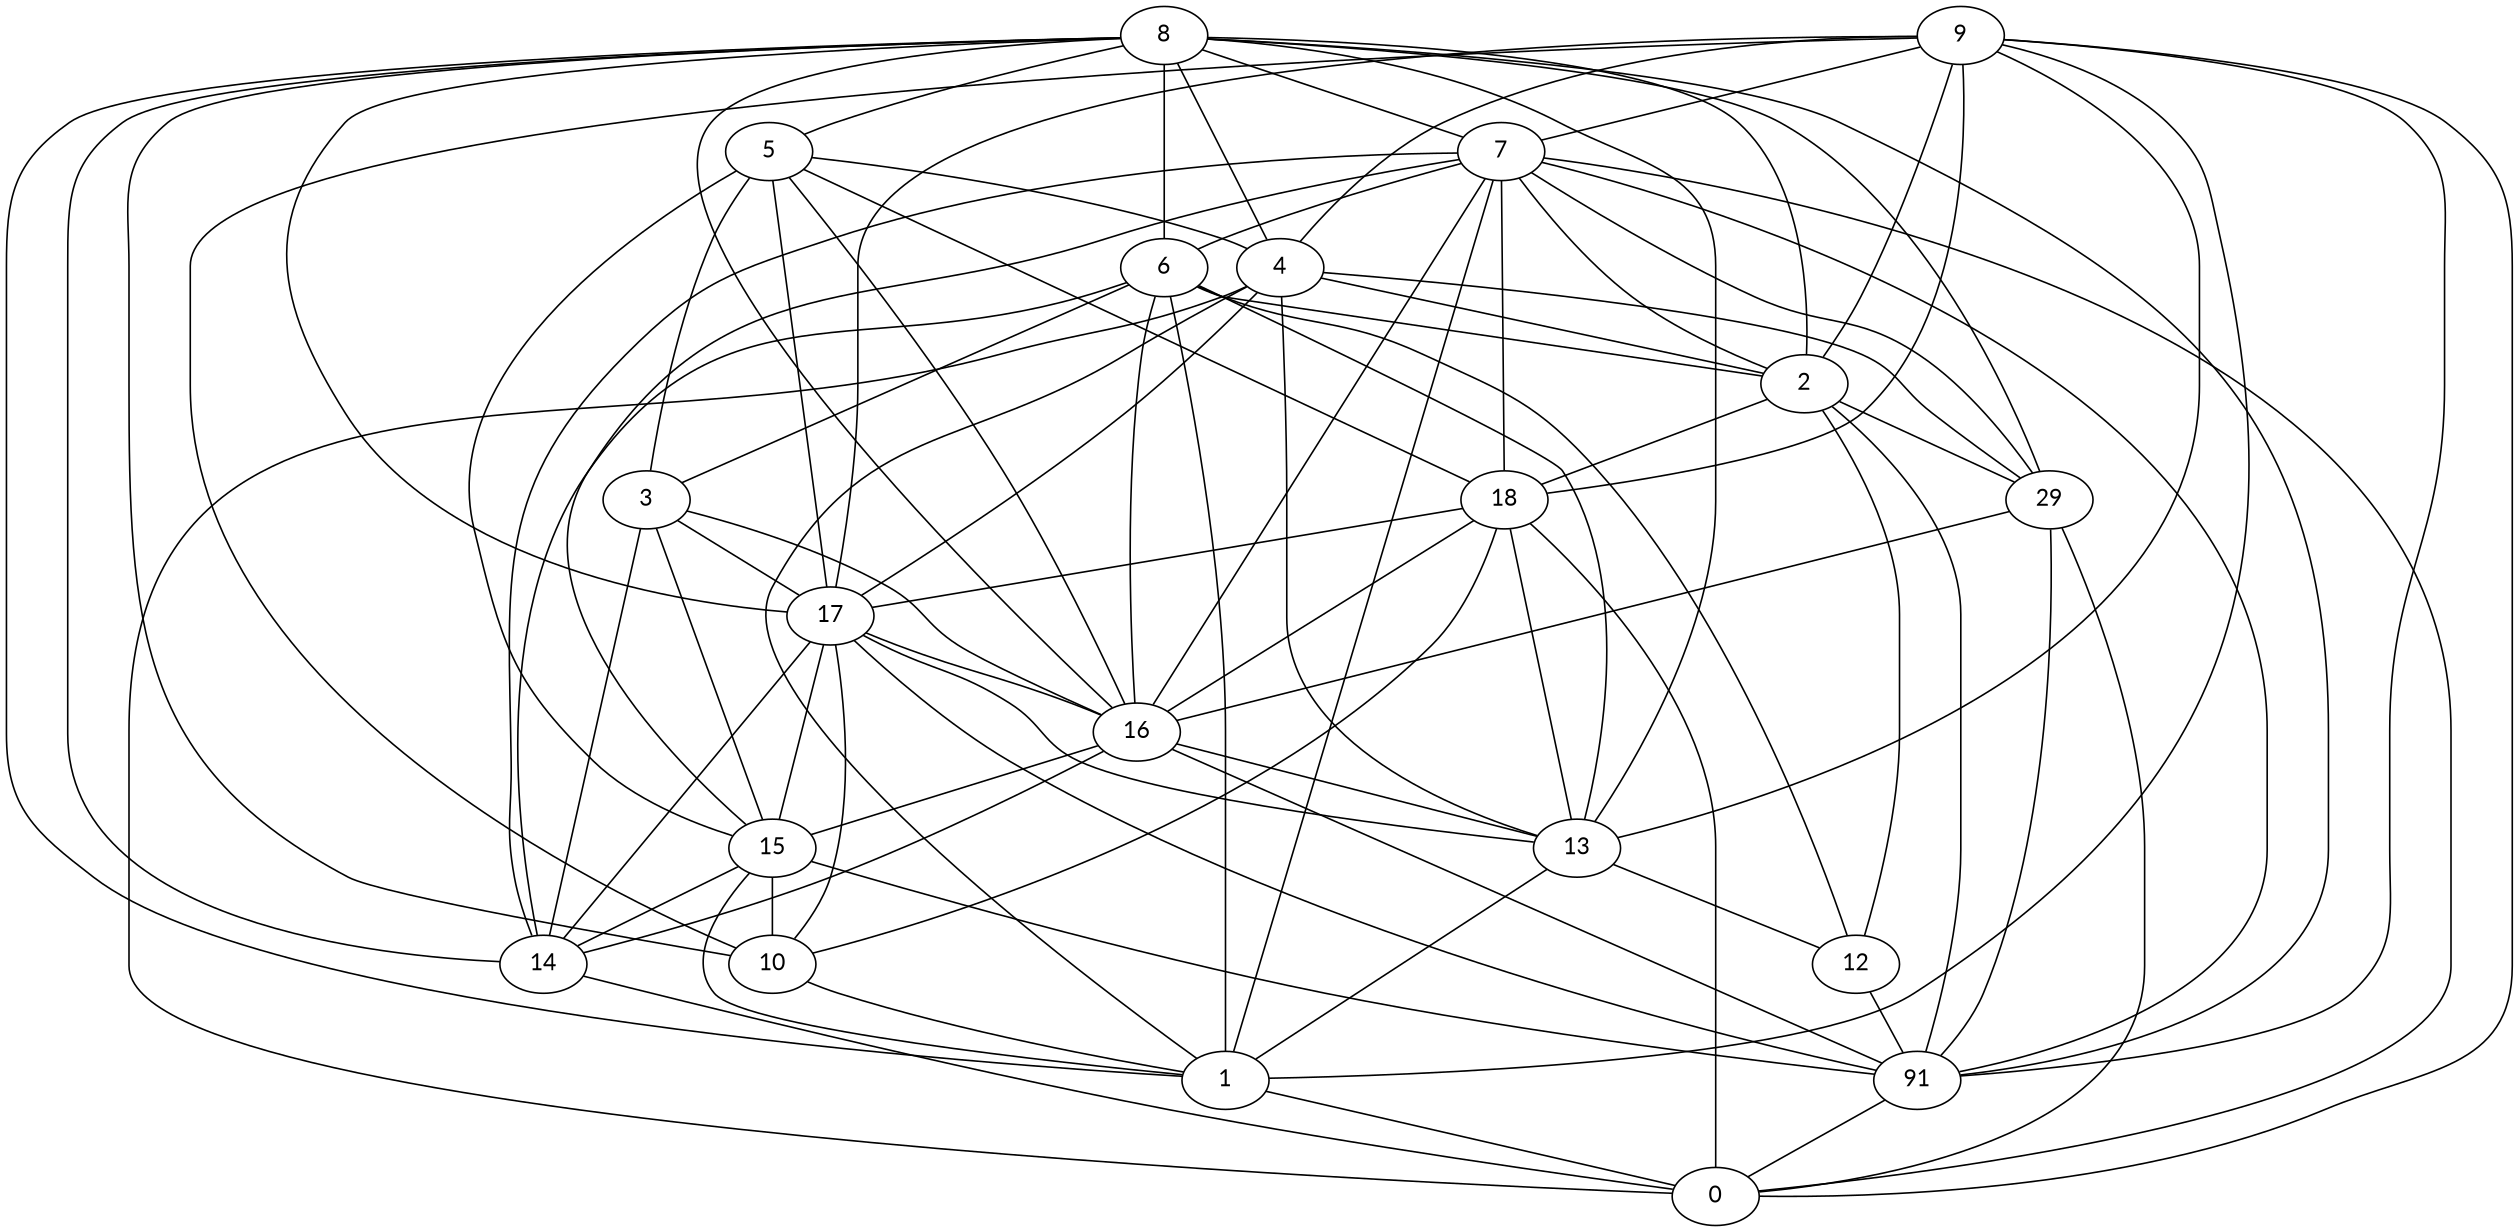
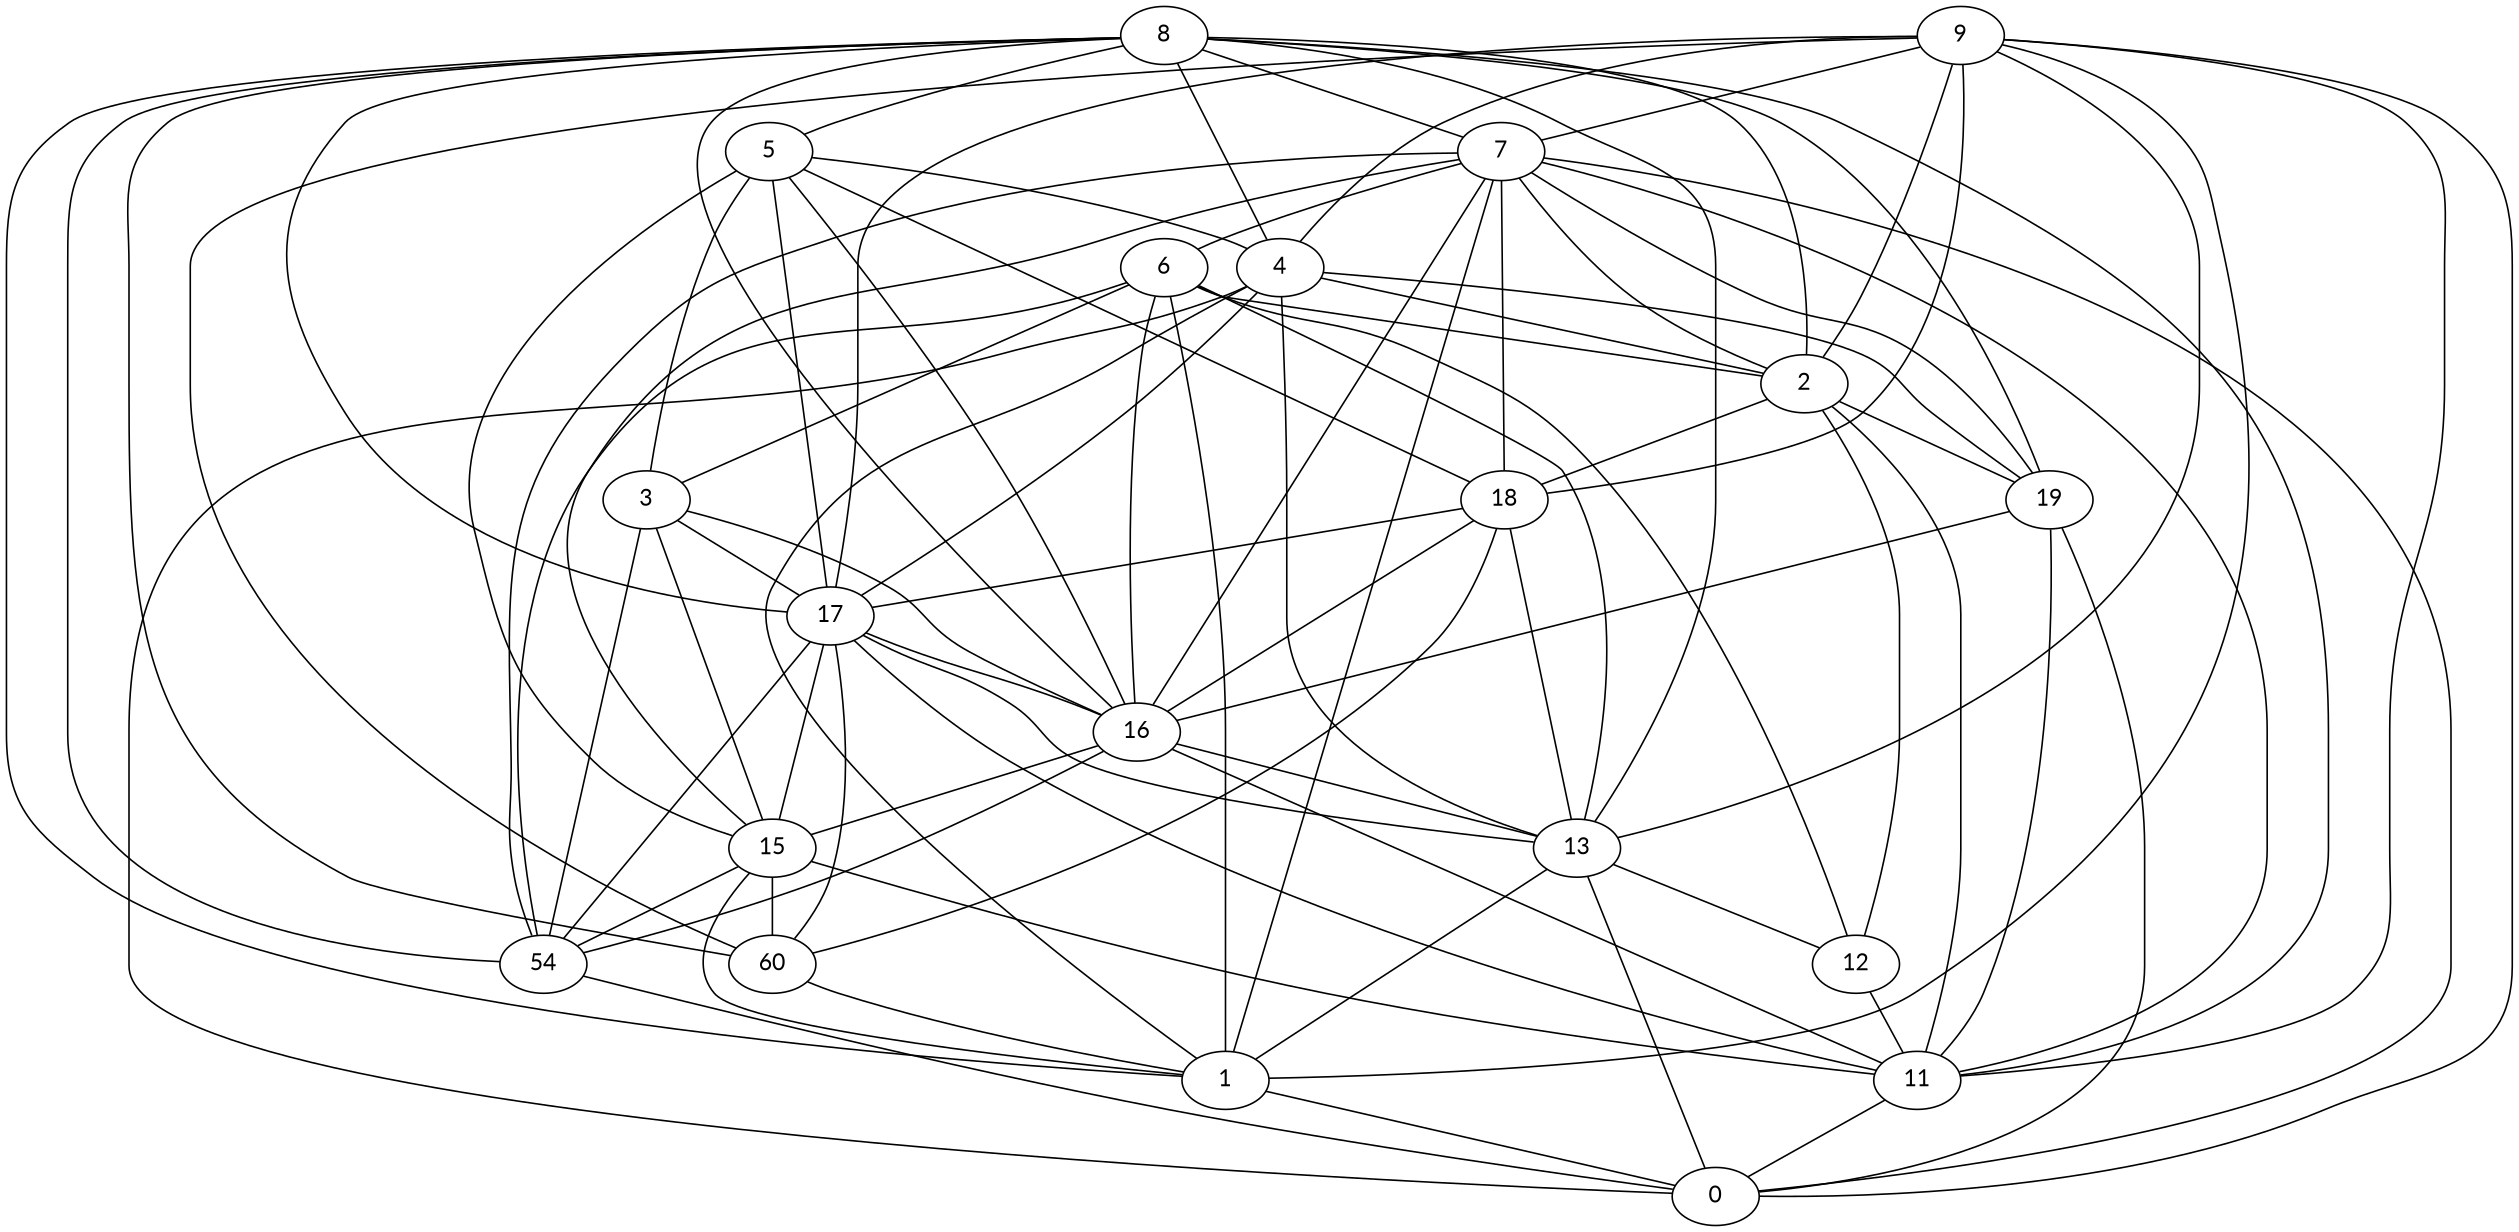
  digraph {
    fontname=Lato
    node [fontname=Lato]
    edge [color=black dir=none fontname=Lato]
    4
    1
-   19 [label=29]
+   19
    13
    17
    2
    0
    5
    3
    18
    16
    15
-   14
-   10
-   11 [label=91]
+   14 [label=54]
+   10 [label=60]
+   11
    12
    6
    9
    7
    8
    subgraph sub_1 {
      4
      1
      19
      13
      17
      2
      0
      5
      3
      18
      16
      15
      14
      10
      11
      12
      6
      9
      7
      8
    }
    4 -> 1
    4 -> 19
    4 -> 13
    4 -> 17
    4 -> 2
    4 -> 0
    1 -> 0
    19 -> 0
    19 -> 16
    19 -> 11
    13 -> 1
-   18 -> 0
+   13 -> 0
    13 -> 12
    17 -> 13
    17 -> 16
    17 -> 15
    17 -> 14
    17 -> 10
    17 -> 11
    2 -> 19
    2 -> 18
    2 -> 11
    2 -> 12
    5 -> 4
    5 -> 17
    5 -> 3
    5 -> 18
    5 -> 16
    5 -> 15
    3 -> 17
    3 -> 16
    3 -> 15
    3 -> 14
    18 -> 13
    18 -> 17
    18 -> 16
    18 -> 10
    16 -> 13
    16 -> 15
    16 -> 14
    16 -> 11
    15 -> 1
    15 -> 14
    15 -> 10
    15 -> 11
    14 -> 0
    10 -> 1
    11 -> 0
    12 -> 11
    6 -> 1
    6 -> 13
    6 -> 2
    6 -> 3
    6 -> 16
    6 -> 14
    6 -> 12
    9 -> 4
    9 -> 1
    9 -> 13
    9 -> 17
    9 -> 2
    9 -> 0
    9 -> 18
    9 -> 10
    9 -> 11
    9 -> 7
    7 -> 1
    7 -> 19
    7 -> 2
    7 -> 0
    7 -> 18
    7 -> 16
    7 -> 15
    7 -> 14
    7 -> 11
    7 -> 6
    8 -> 4
    8 -> 1
    8 -> 19
    8 -> 13
    8 -> 17
    8 -> 2
    8 -> 5
    8 -> 16
    8 -> 14
    8 -> 10
    8 -> 11
-   8 -> 6
    8 -> 7
  }
